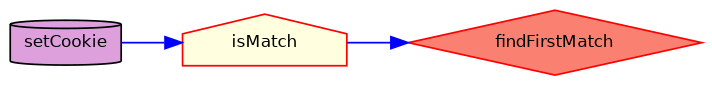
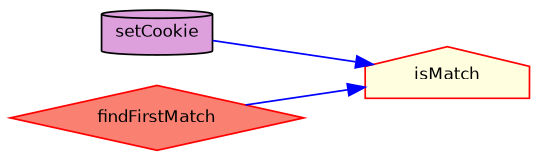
  digraph {
    rankdir=LR
    node [color=red fontname=Helvetica fontsize=10 style=filled]
    edge [color=blue fontname=Helvetica fontsize=10 labelfontname=Helvetica labelfontsize=10 style=solid]
    n1 [color=black fillcolor=plum fontcolor=black height=0.2 label=setCookie shape=cylinder width=0.4]
    n2 [fillcolor=lightyellow height=0.2 label=isMatch shape=house width=0.4]
    n3 [fillcolor=salmon height=0.2 label=findFirstMatch shape=diamond width=0.4]
    n1 -> n2
-   n2 -> n3
+   n3 -> n2
  }
